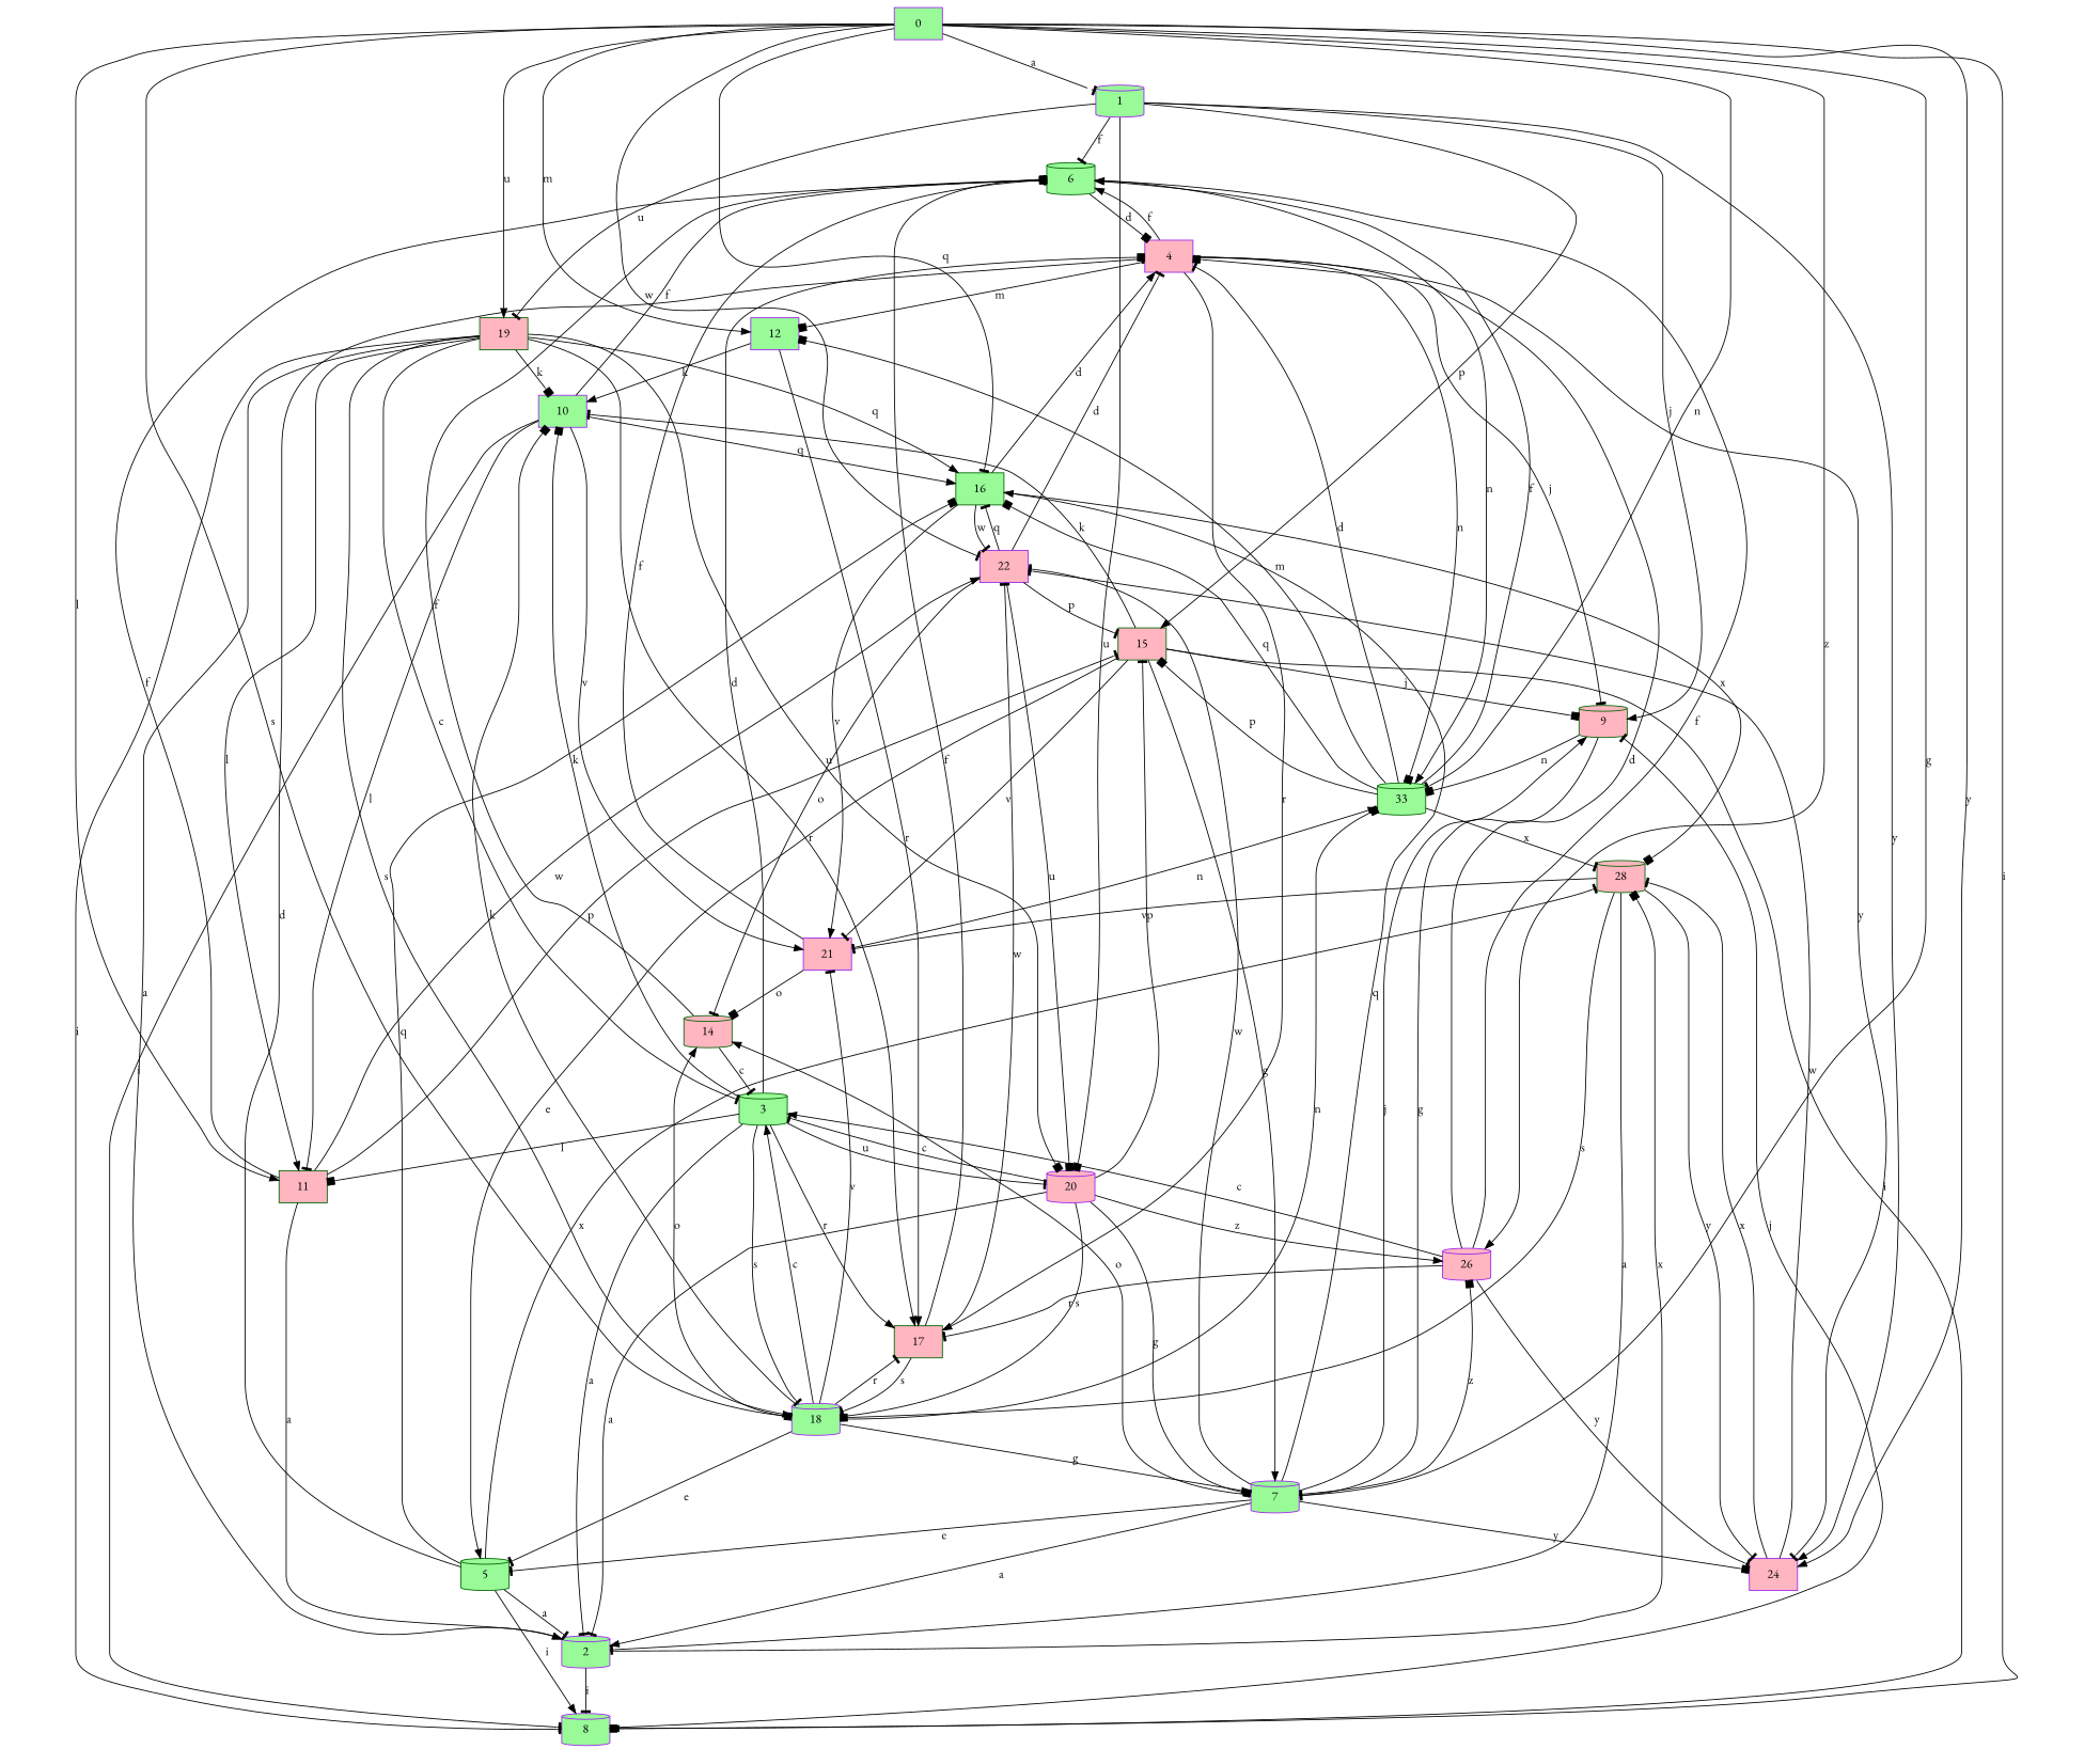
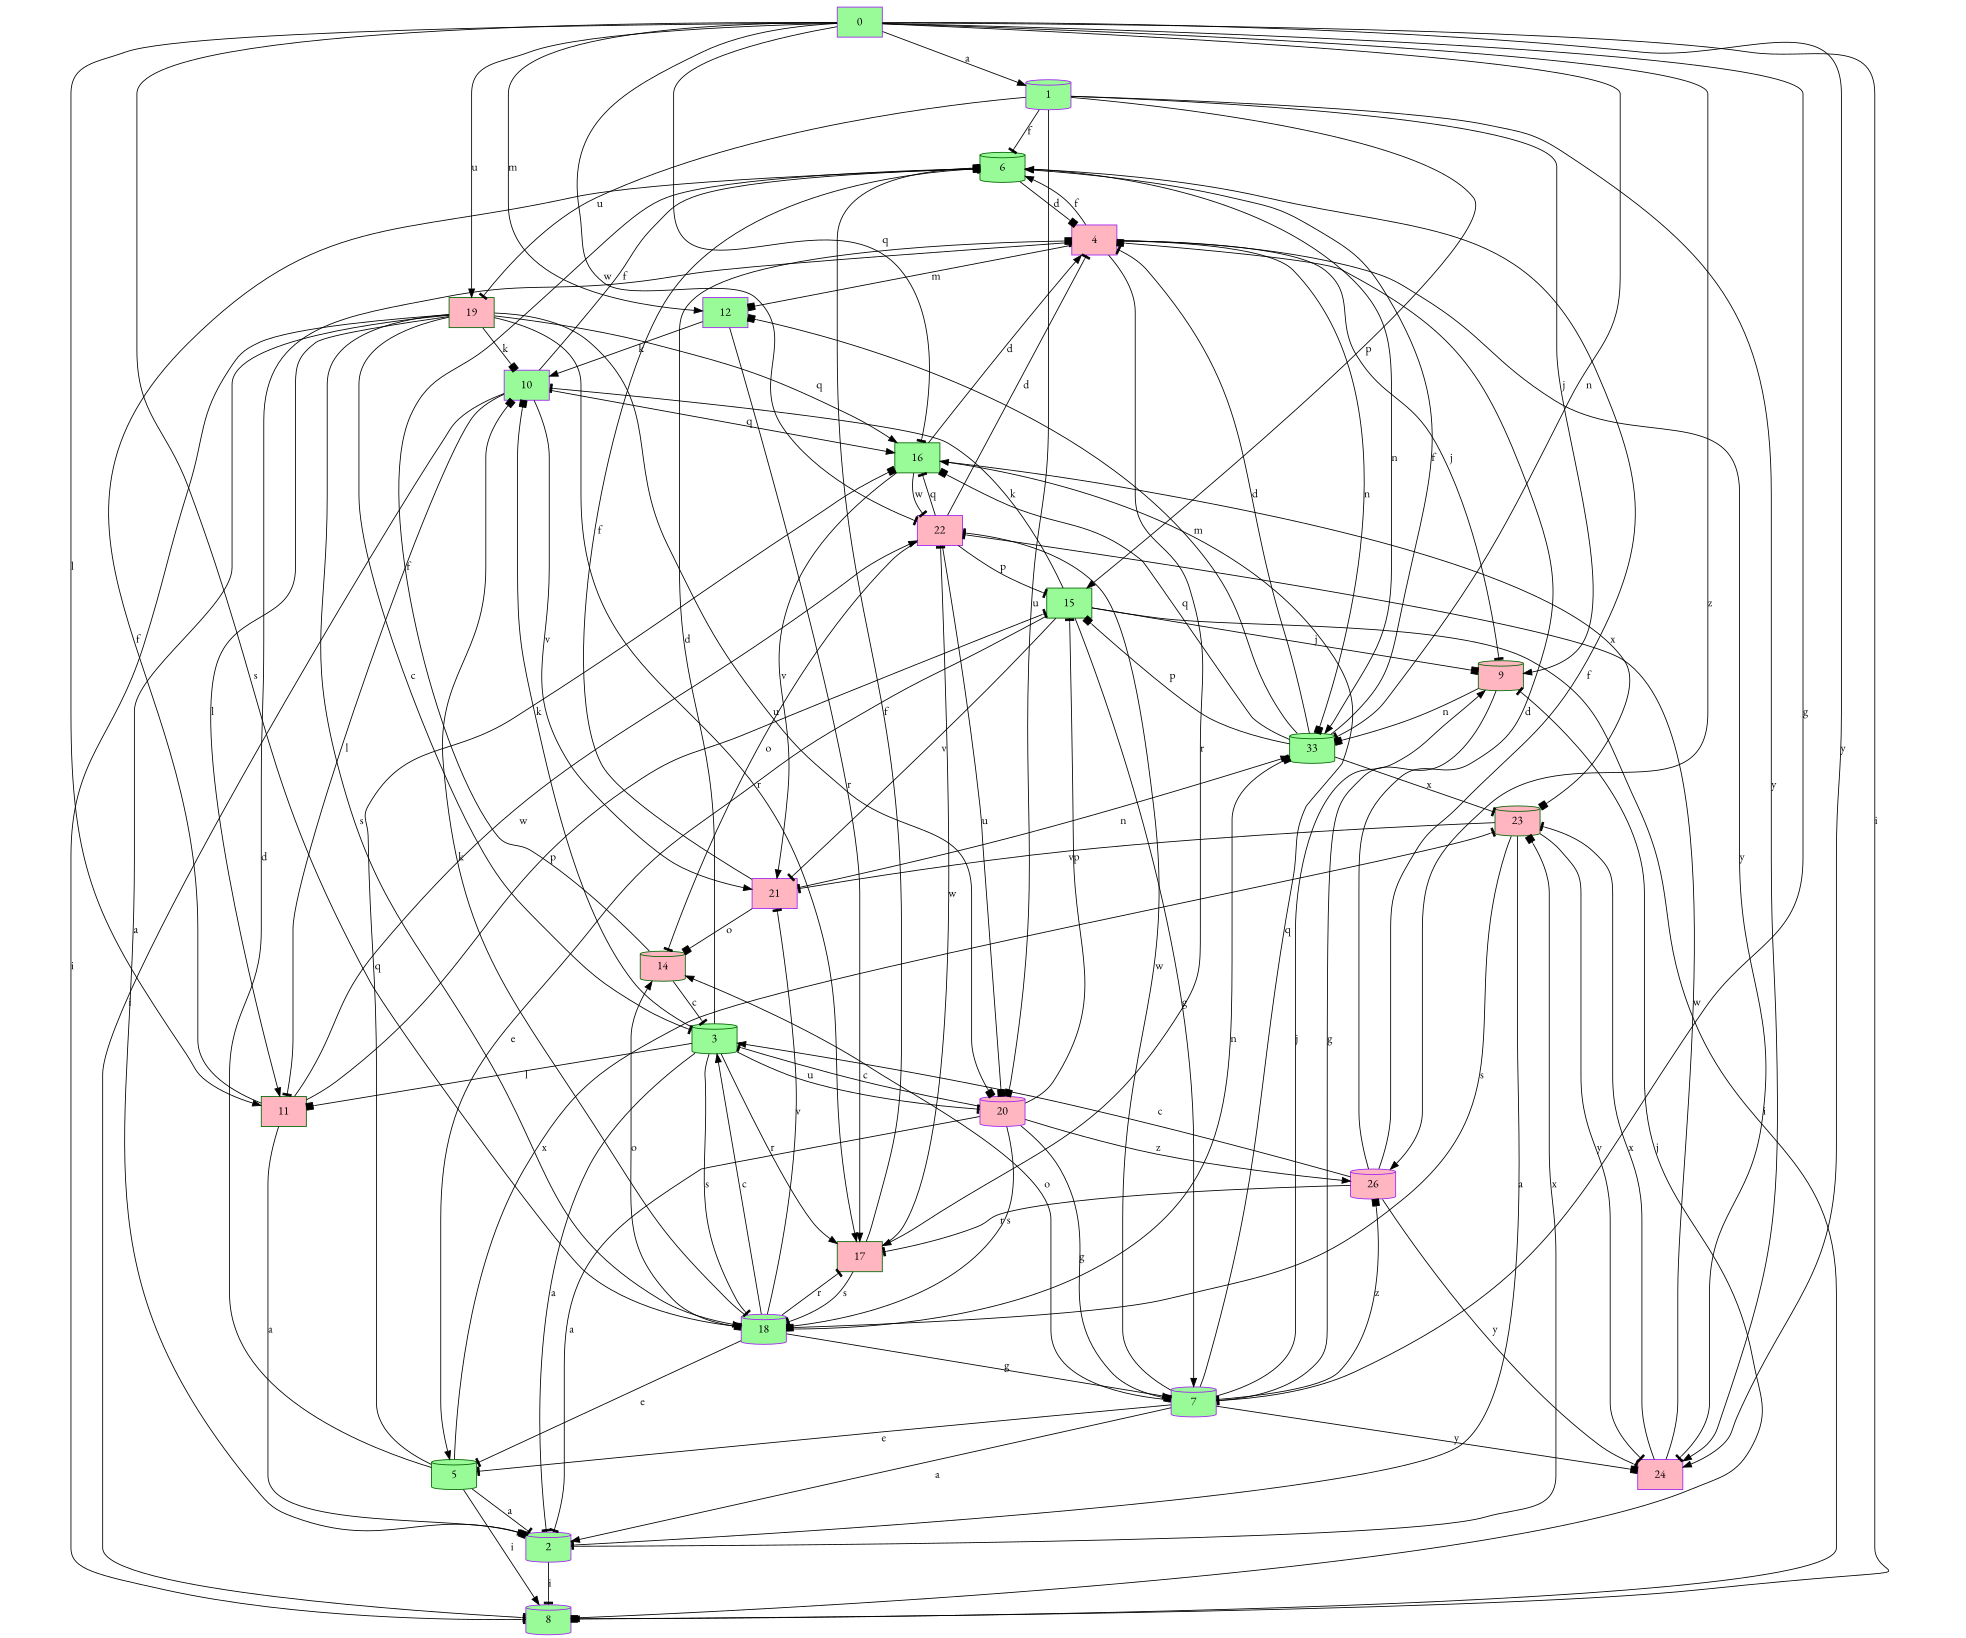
  strict digraph {
    fontname="EB Garamond"
    node [color=purple fillcolor=palegreen fontname="EB Garamond" shape=cylinder style=filled]
    edge [arrowhead=tee fontname="EB Garamond"]
    6 [color=darkgreen]
    1
    9 [color=darkgreen fillcolor=lightpink]
-   15 [color=darkgreen fillcolor=lightpink shape=box]
+   15 [color=darkgreen shape=box]
    19 [color=darkgreen fillcolor=lightpink shape=box]
    20 [fillcolor=lightpink]
    24 [fillcolor=lightpink shape=box]
    4 [fillcolor=lightpink shape=box]
    n9 [color=darkgreen label=33]
    7
    8
    10 [shape=box]
    5 [color=darkgreen]
    21 [fillcolor=lightpink shape=box]
    2
    3 [color=darkgreen]
    11 [color=darkgreen fillcolor=lightpink shape=box]
    17 [color=darkgreen fillcolor=lightpink shape=box]
    18
    16 [color=darkgreen shape=box]
    26 [fillcolor=lightpink]
-   23 [color=darkgreen fillcolor=lightpink label=28]
+   23 [color=darkgreen fillcolor=lightpink]
    22 [fillcolor=lightpink shape=box]
    12 [shape=box]
    14 [color=darkgreen fillcolor=lightpink]
    0 [shape=box]
    6 -> 4 [arrowhead=box label=d]
    6 -> n9 [arrowhead=normal label=n]
    1 -> 6 [label=f]
    1 -> 9 [arrowhead=normal label=j]
    1 -> 15 [arrowhead=normal label=p]
    1 -> 19 [label=u]
    1 -> 20 [arrowhead=box label=u]
    1 -> 24 [arrowhead=normal label=y]
    9 -> n9 [arrowhead=box label=n]
    9 -> 7 [label=g]
    15 -> 9 [arrowhead=box label=j]
    15 -> 7 [arrowhead=normal label=g]
    15 -> 8 [arrowhead=box label=i]
    15 -> 10 [label=k]
    15 -> 5 [arrowhead=normal label=e]
    15 -> 21 [label=v]
    19 -> 20 [arrowhead=box label=u]
    19 -> 8 [label=i]
    19 -> 10 [arrowhead=box label=k]
    19 -> 2 [arrowhead=normal label=a]
    19 -> 3 [label=c]
    19 -> 11 [arrowhead=normal label=l]
    19 -> 17 [arrowhead=normal label=r]
    19 -> 18 [arrowhead=normal label=s]
    19 -> 16 [arrowhead=normal label=q]
    20 -> 15 [label=p]
    20 -> 7 [arrowhead=box label=g]
    20 -> 2 [label=a]
    20 -> 3 [label=c]
    20 -> 18 [label=s]
    20 -> 26 [arrowhead=normal label=z]
    24 -> 23 [label=x]
    24 -> 22 [label=w]
    4 -> 6 [arrowhead=normal label=f]
    4 -> 9 [label=j]
    4 -> 24 [label=y]
    4 -> n9 [arrowhead=box label=n]
    4 -> 17 [arrowhead=normal label=r]
    4 -> 12 [arrowhead=box label=m]
    n9 -> 6 [arrowhead=normal label=f]
    n9 -> 15 [arrowhead=box label=p]
    n9 -> 4 [label=d]
    n9 -> 16 [arrowhead=box label=q]
    n9 -> 23 [label=x]
    n9 -> 12 [arrowhead=box label=m]
    7 -> 9 [arrowhead=normal label=j]
    7 -> 24 [arrowhead=box label=y]
    7 -> 5 [label=e]
    7 -> 2 [arrowhead=normal label=a]
    7 -> 16 [arrowhead=normal label=q]
    7 -> 26 [arrowhead=box label=z]
    7 -> 22 [label=w]
    7 -> 14 [arrowhead=normal label=o]
    8 -> 9 [label=j]
    10 -> 6 [label=f]
    10 -> 8 [label=i]
    10 -> 21 [arrowhead=normal label=v]
    10 -> 11 [label=l]
    10 -> 16 [arrowhead=normal label=q]
    5 -> 4 [label=d]
    5 -> 8 [arrowhead=normal label=i]
    5 -> 2 [label=a]
    5 -> 16 [arrowhead=box label=q]
    5 -> 23 [label=x]
    21 -> 6 [label=f]
    21 -> n9 [arrowhead=normal label=n]
    21 -> 14 [arrowhead=box label=o]
    2 -> 8 [label=i]
    2 -> 23 [arrowhead=box label=x]
    3 -> 20 [label=u]
    3 -> 4 [arrowhead=box label=d]
    3 -> 10 [arrowhead=box label=k]
    3 -> 2 [label=a]
    3 -> 11 [arrowhead=box label=l]
    3 -> 17 [arrowhead=normal label=r]
    3 -> 18 [label=s]
    11 -> 6 [arrowhead=box label=f]
    11 -> 15 [label=p]
-   11 -> 2 [arrowhead=normal label=a]
+   11 -> 2 [arrowhead=box label=a]
    11 -> 22 [arrowhead=normal label=w]
    17 -> 6 [arrowhead=box label=f]
    17 -> 18 [label=s]
    17 -> 22 [label=w]
    18 -> n9 [arrowhead=box label=n]
    18 -> 7 [arrowhead=normal label=g]
    18 -> 10 [arrowhead=box label=k]
    18 -> 5 [label=e]
    18 -> 21 [label=v]
    18 -> 3 [arrowhead=normal label=c]
    18 -> 17 [label=r]
    18 -> 14 [arrowhead=normal label=o]
    16 -> 4 [arrowhead=normal label=d]
    16 -> 21 [arrowhead=normal label=v]
    16 -> 23 [arrowhead=box label=x]
    16 -> 22 [label=w]
    26 -> 6 [arrowhead=normal label=f]
    26 -> 24 [label=y]
    26 -> 4 [arrowhead=box label=d]
    26 -> 3 [arrowhead=normal label=c]
    26 -> 17 [label=r]
    23 -> 24 [label=y]
    23 -> 21 [label=v]
    23 -> 2 [label=a]
    23 -> 18 [arrowhead=box label=s]
    22 -> 15 [label=p]
    22 -> 20 [arrowhead=box label=u]
    22 -> 4 [label=d]
    22 -> 16 [label=q]
    22 -> 14 [label=o]
    12 -> 10 [arrowhead=normal label=k]
    12 -> 17 [arrowhead=normal label=r]
    14 -> 6 [arrowhead=box label=f]
    14 -> 3 [label=c]
-   0 -> 1 [label=a]
+   0 -> 1 [arrowhead=normal label=a]
    0 -> 19 [arrowhead=normal label=u]
    0 -> 24 [arrowhead=normal label=y]
    0 -> n9 [label=n]
    0 -> 7 [label=g]
    0 -> 8 [arrowhead=normal label=i]
    0 -> 11 [arrowhead=normal label=l]
    0 -> 18 [arrowhead=box label=s]
    0 -> 16 [label=q]
    0 -> 26 [arrowhead=normal label=z]
    0 -> 22 [label=w]
    0 -> 12 [arrowhead=normal label=m]
  }
